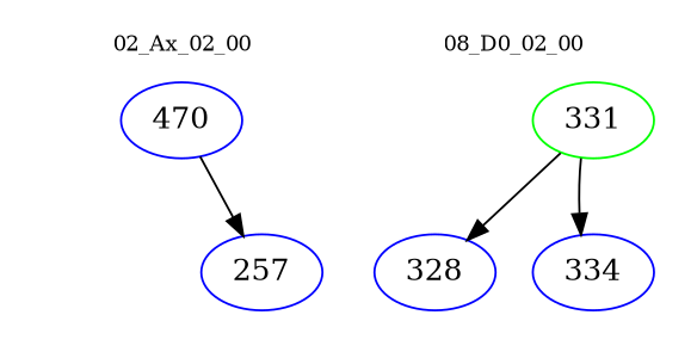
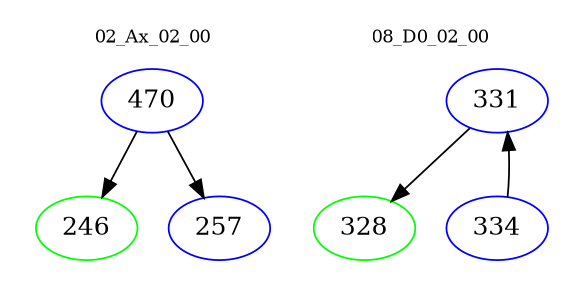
  digraph {
    node [color=blue]
    edge [color=black]
    n1 [label=470]
+   n2 [color=green label=246]
    n3 [label=257]
-   n4 [color=green label=331]
-   n5 [label=328]
+   n4 [label=331]
+   n5 [color=green label=328]
    n6 [label=334]
    subgraph cluster_1 {
      color=white
      fontsize=10
      label="02_Ax_02_00"
      n1
+     n2
      n3
    }
    subgraph cluster_2 {
      color=white
      fontsize=10
      label="08_D0_02_00"
      n4
      n5
      n6
    }
+   n1 -> n2
    n1 -> n3
    n4 -> n5
-   n4 -> n6
+   n6 -> n4
  }
